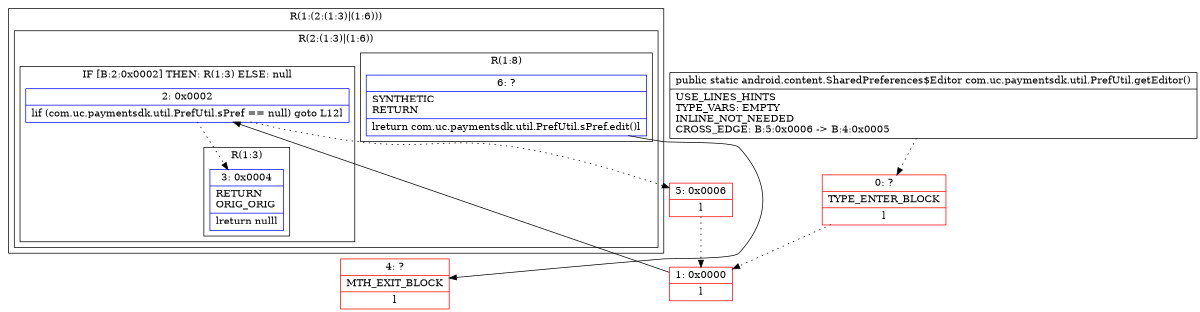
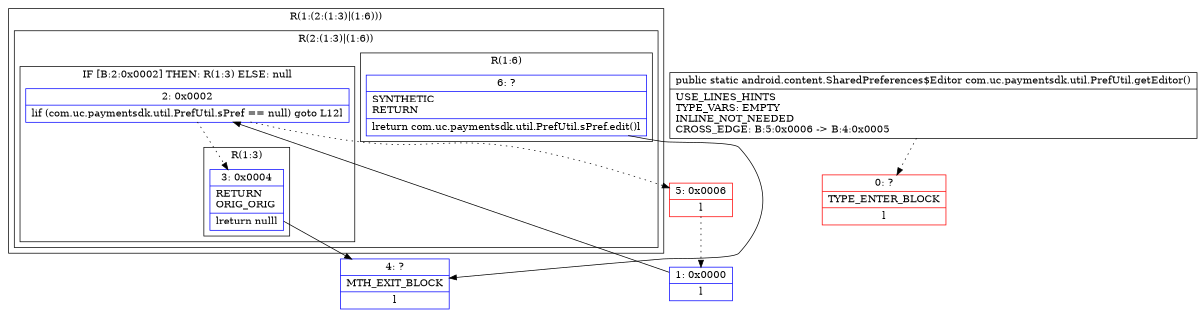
  digraph {
    node [color=red shape=record]
    edge [style=dotted]
    n1 [color=blue label="{3\:\ 0x0004|RETURN\lORIG_ORIG\l|lreturn nulll}"]
    n2 [color=blue label="{2\:\ 0x0002|lif (com.uc.paymentsdk.util.PrefUtil.sPref == null) goto L12l}"]
    n3 [color=blue label="{6\:\ ?|SYNTHETIC\lRETURN\l|lreturn com.uc.paymentsdk.util.PrefUtil.sPref.edit()l}"]
-   n4 [label="{4\:\ ?|MTH_EXIT_BLOCK\l|l}"]
+   n4 [color=blue label="{4\:\ ?|MTH_EXIT_BLOCK\l|l}"]
    n5 [label="{5\:\ 0x0006|l}"]
-   n6 [label="{1\:\ 0x0000|l}"]
+   n6 [color=blue label="{1\:\ 0x0000|l}"]
    n7 [label="{0\:\ ?|TYPE_ENTER_BLOCK\l|l}"]
    n8 [label="{public static android.content.SharedPreferences$Editor com.uc.paymentsdk.util.PrefUtil.getEditor()  | USE_LINES_HINTS\lTYPE_VARS: EMPTY\lINLINE_NOT_NEEDED\lCROSS_EDGE: B:5:0x0006 \-\> B:4:0x0005\l}" color=""]
    subgraph cluster_1 {
      label="R(1:(2:(1:3)|(1:6)))"
      subgraph cluster_2 {
        label="R(2:(1:3)|(1:6))"
        subgraph cluster_3 {
          label="IF [B:2:0x0002] THEN: R(1:3) ELSE: null"
          n2
          subgraph cluster_4 {
            label="R(1:3)"
            n1
          }
        }
        subgraph cluster_5 {
-         label="R(1:8)"
+         label="R(1:6)"
          n3
        }
      }
    }
+   n1 -> n4 [style=solid]
    n2 -> n1
    n2 -> n5
    n3 -> n4 [style=solid]
    n5 -> n6
    n6 -> n2 [style=solid]
-   n7 -> n6
    n8 -> n7
  }
